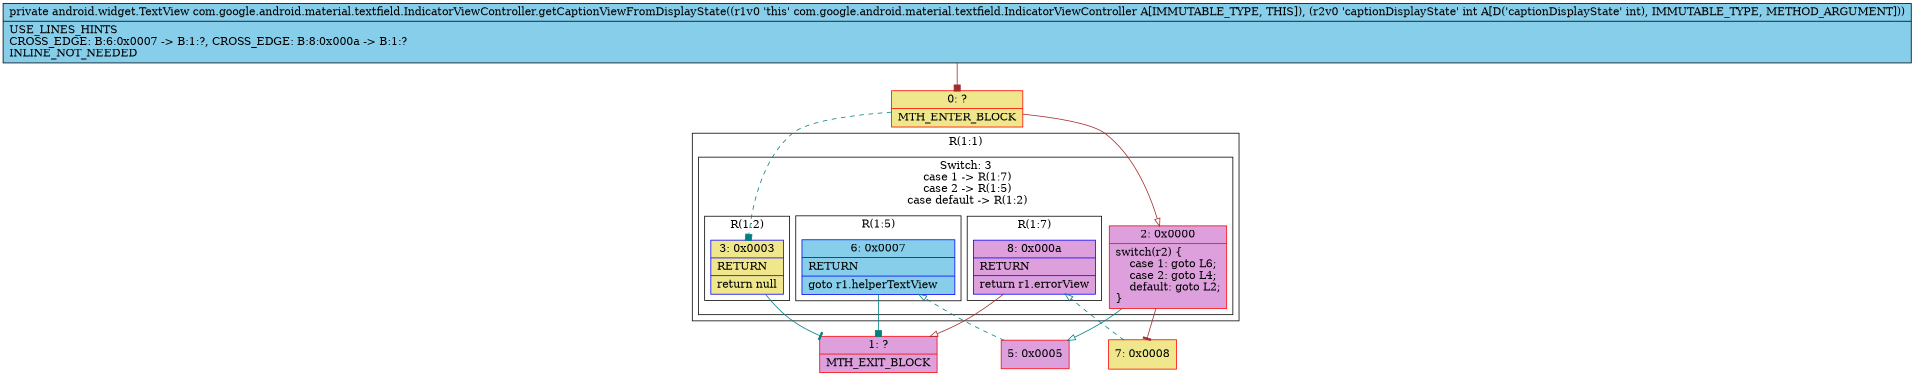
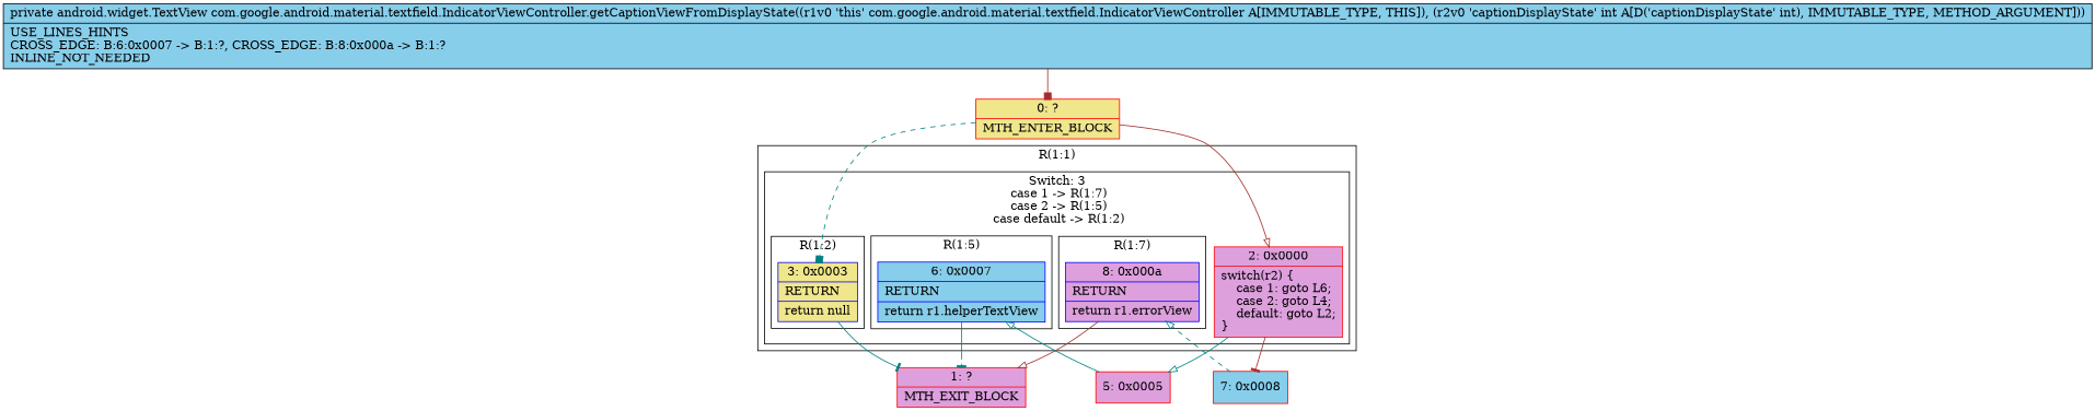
  digraph {
    node [color=red fillcolor=plum shape=record style=filled]
    edge [arrowhead=onormal color=teal style=solid]
    n1 [color=blue label="{8\:\ 0x000a|RETURN\l|return r1.errorView\l}"]
-   n2 [color=blue fillcolor=skyblue label="{6\:\ 0x0007|RETURN\l|goto r1.helperTextView\l}"]
+   n2 [color=blue fillcolor=skyblue label="{6\:\ 0x0007|RETURN\l|return r1.helperTextView\l}"]
    n3 [color=blue fillcolor=khaki label="{3\:\ 0x0003|RETURN\l|return null\l}"]
    n4 [label="{2\:\ 0x0000|switch(r2) \{\l    case 1: goto L6;\l    case 2: goto L4;\l    default: goto L2;\l\}\l}"]
    n5 [label="{1\:\ ?|MTH_EXIT_BLOCK\l}"]
    n6 [label="{5\:\ 0x0005}"]
-   n7 [fillcolor=khaki label="{7\:\ 0x0008}"]
+   n7 [fillcolor=skyblue label="{7\:\ 0x0008}"]
    n8 [fillcolor=khaki label="{0\:\ ?|MTH_ENTER_BLOCK\l}"]
    n9 [fillcolor=skyblue label="{private android.widget.TextView com.google.android.material.textfield.IndicatorViewController.getCaptionViewFromDisplayState((r1v0 'this' com.google.android.material.textfield.IndicatorViewController A[IMMUTABLE_TYPE, THIS]), (r2v0 'captionDisplayState' int A[D('captionDisplayState' int), IMMUTABLE_TYPE, METHOD_ARGUMENT]))  | USE_LINES_HINTS\lCROSS_EDGE: B:6:0x0007 \-\> B:1:?, CROSS_EDGE: B:8:0x000a \-\> B:1:?\lINLINE_NOT_NEEDED\l}" color=""]
    subgraph cluster_1 {
      label="R(1:1)"
      subgraph cluster_2 {
        label="Switch: 3\n case 1 -> R(1:7)\n case 2 -> R(1:5)\n case default -> R(1:2)"
        n4
        subgraph cluster_3 {
          label="R(1:7)"
          n1
        }
        subgraph cluster_4 {
          label="R(1:5)"
          n2
        }
        subgraph cluster_5 {
          label="R(1:2)"
          n3
        }
      }
    }
    n1 -> n5 [color=brown]
-   n2 -> n5 [arrowhead=box]
+   n2 -> n5 [arrowhead=tee]
    n3 -> n5 [arrowhead=tee]
    n4 -> n6
    n4 -> n7 [arrowhead=tee color=brown]
-   n6 -> n2 [style=dashed]
+   n6 -> n2
    n7 -> n1 [style=dashed]
    n8 -> n3 [arrowhead=box style=dashed]
    n8 -> n4 [color=brown]
    n9 -> n8 [arrowhead=box color=brown]
  }
